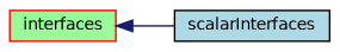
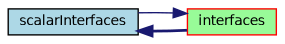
  digraph {
    rankdir=LR
    node [fontname=Helvetica fontsize=10 shape=record style=filled]
    edge [color=midnightblue dir=back fontname=Helvetica fontsize=10 labelfontname=Helvetica labelfontsize=10]
    n1 [color=black fillcolor=lightblue fontcolor=black height=0.2 label=scalarInterfaces width=0.4]
    n2 [color=red height=0.2 label=interfaces width=0.4 fillcolor=palegreen]
+   n1 -> n2 [style=bold]
    n2 -> n1 [style=solid]
  }
